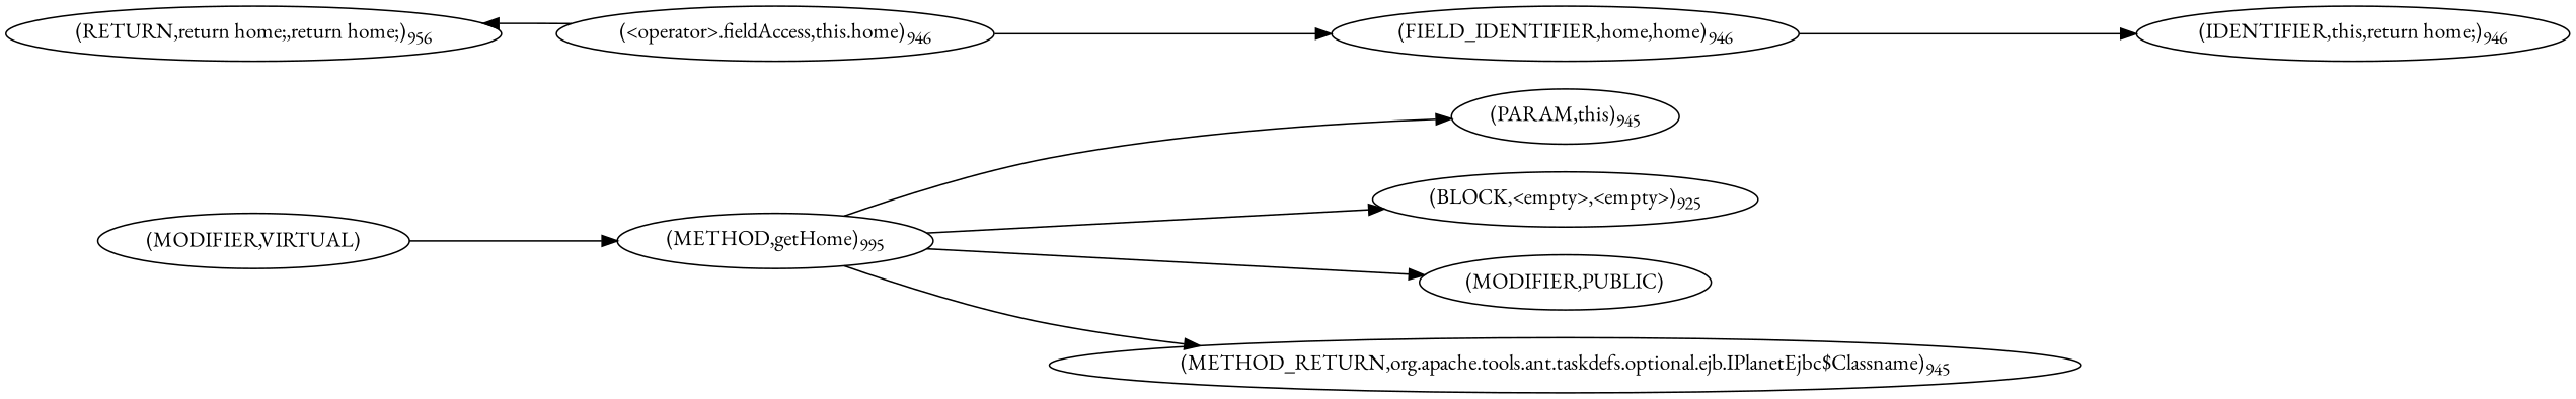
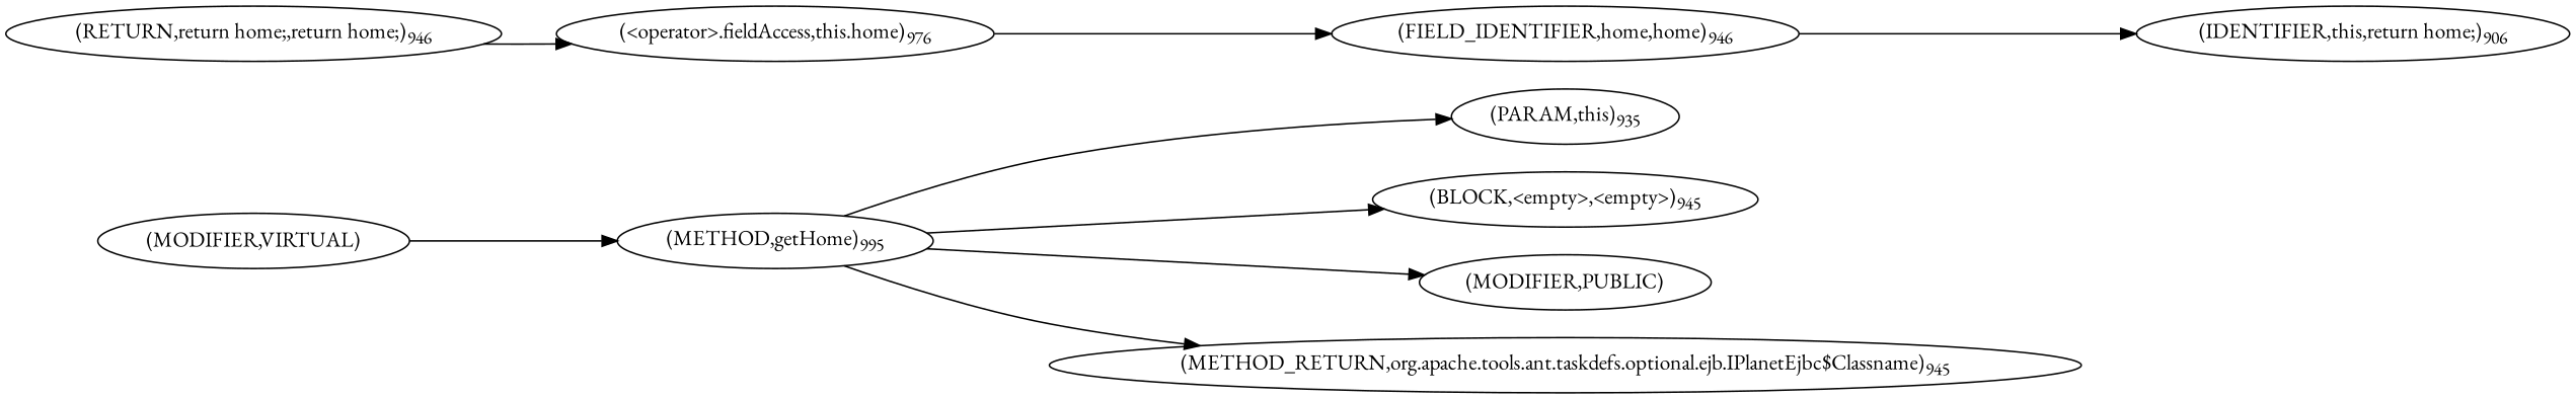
  digraph {
    fontname="EB Garamond"
    rankdir=LR
    node [fontname="EB Garamond"]
    edge [fontname="EB Garamond"]
    n1 [label=<(METHOD,getHome)<SUB>995</SUB>>]
-   n2 [label=<(PARAM,this)<SUB>945</SUB>>]
-   n3 [label=<(BLOCK,&lt;empty&gt;,&lt;empty&gt;)<SUB>925</SUB>>]
+   n2 [label=<(PARAM,this)<SUB>935</SUB>>]
+   n3 [label=<(BLOCK,&lt;empty&gt;,&lt;empty&gt;)<SUB>945</SUB>>]
    n4 [label=<(MODIFIER,PUBLIC)>]
    n5 [label=<(METHOD_RETURN,org.apache.tools.ant.taskdefs.optional.ejb.IPlanetEjbc$Classname)<SUB>945</SUB>>]
    n6 [label=<(MODIFIER,VIRTUAL)>]
-   n7 [label=<(RETURN,return home;,return home;)<SUB>956</SUB>>]
-   n8 [label=<(&lt;operator&gt;.fieldAccess,this.home)<SUB>946</SUB>>]
+   n7 [label=<(RETURN,return home;,return home;)<SUB>946</SUB>>]
+   n8 [label=<(&lt;operator&gt;.fieldAccess,this.home)<SUB>976</SUB>>]
    n9 [label=<(FIELD_IDENTIFIER,home,home)<SUB>946</SUB>>]
-   n10 [label=<(IDENTIFIER,this,return home;)<SUB>946</SUB>>]
+   n10 [label=<(IDENTIFIER,this,return home;)<SUB>906</SUB>>]
    n1 -> n2
    n1 -> n3
    n1 -> n4
    n1 -> n5
    n6 -> n1
-   n8 -> n7
+   n7 -> n8
    n8 -> n9
    n9 -> n10
  }
